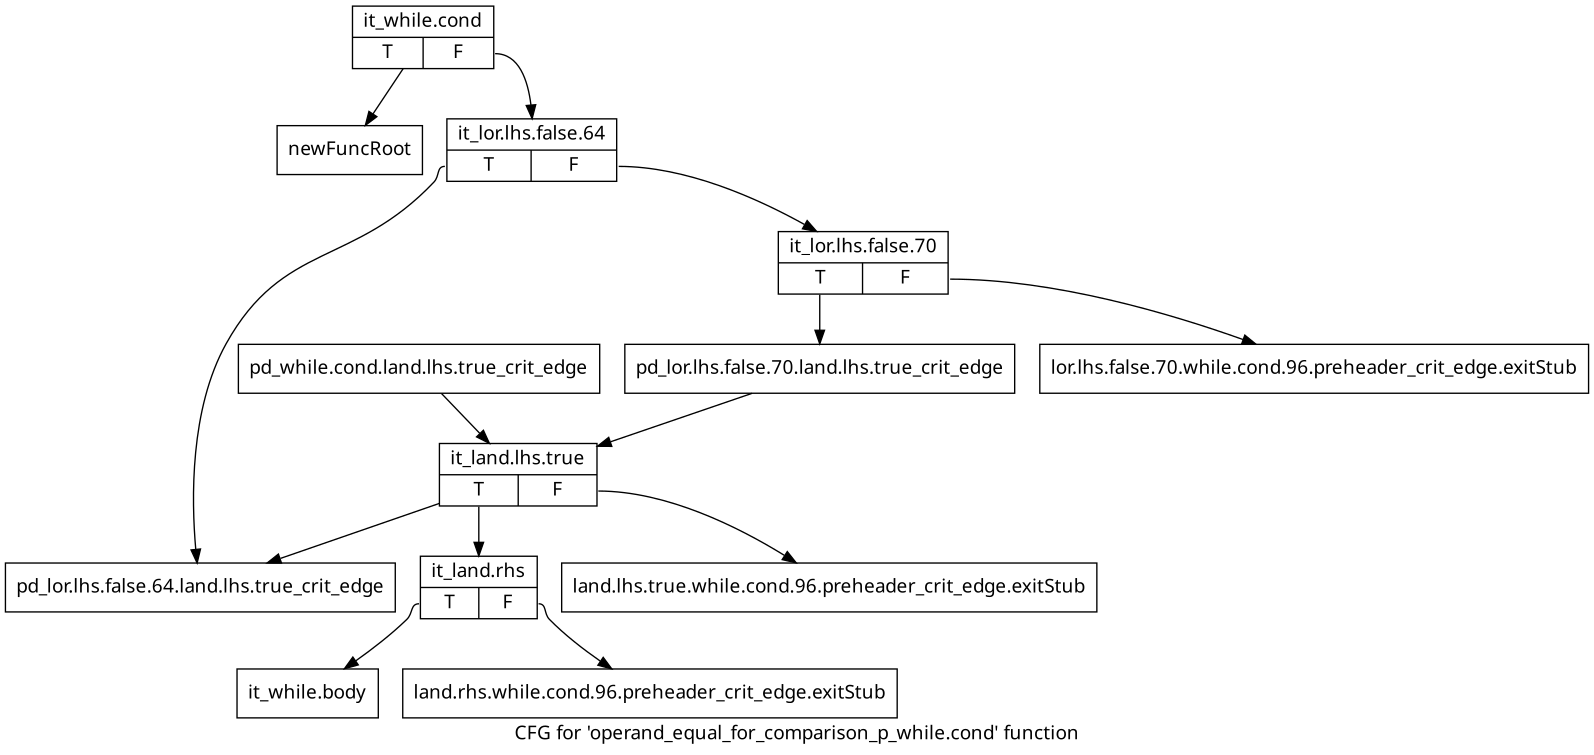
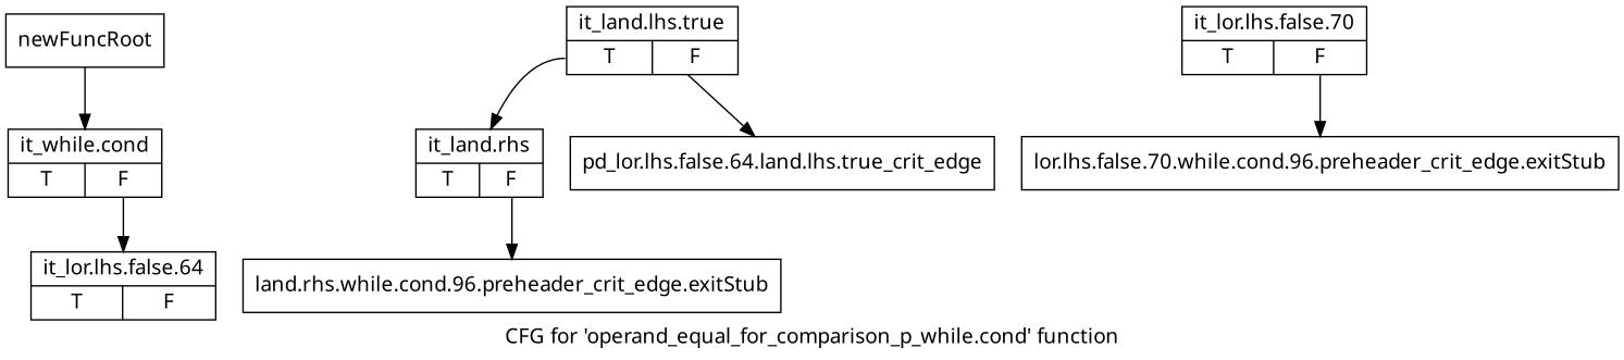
  digraph {
    fontname="Noto Sans"
    label="CFG for 'operand_equal_for_comparison_p_while.cond' function"
    node [fontname="Noto Sans" shape=record]
    edge [fontname="Noto Sans" tailport=s1]
    n1 [label="{newFuncRoot}"]
    n2 [label="{it_while.cond|{<s0>T|<s1>F}}"]
    n3 [label="{it_lor.lhs.false.64|{<s0>T|<s1>F}}"]
-   n4 [label="{pd_while.cond.land.lhs.true_crit_edge}"]
    n5 [label="{it_land.lhs.true|{<s0>T|<s1>F}}"]
    n6 [label="{pd_lor.lhs.false.64.land.lhs.true_crit_edge}"]
    n7 [label="{it_lor.lhs.false.70|{<s0>T|<s1>F}}"]
    n8 [label="{lor.lhs.false.70.while.cond.96.preheader_crit_edge.exitStub}"]
-   n9 [label="{land.lhs.true.while.cond.96.preheader_crit_edge.exitStub}"]
    n10 [label="{land.rhs.while.cond.96.preheader_crit_edge.exitStub}"]
    n11 [label="{it_land.rhs|{<s0>T|<s1>F}}"]
-   n12 [label="{pd_lor.lhs.false.70.land.lhs.true_crit_edge}"]
-   n13 [label="{it_while.body}"]
-   n2 -> n1 [tailport=""]
+   n1 -> n2 [tailport=""]
    n2 -> n3
-   n3 -> n6 [tailport=s0]
-   n3 -> n7
-   n4 -> n5 [tailport=""]
    n5 -> n6 [tailport=""]
-   n5 -> n9
    n5 -> n11 [tailport=s0]
    n7 -> n8
-   n7 -> n12 [tailport=s0]
    n11 -> n10
-   n11 -> n13 [tailport=s0]
-   n12 -> n5 [tailport=""]
  }
